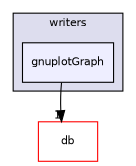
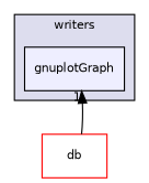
  digraph {
    compound=true
    node [fontname=Helvetica fontsize=10 shape=box]
    n1 [fillcolor="#eeeeff" label=gnuplotGraph pencolor=black style=filled]
    n2 [color=red label=db]
    subgraph cluster_1 {
      bgcolor="#ddddee"
      fontname=Helvetica
      fontsize=10
      label=writers
      pencolor=black
      n1
    }
-   n1 -> n2 [headlabel=1 labeldistance=1.5 labelfontname=Helvetica labelfontsize=10]
+   n2 -> n1 [headlabel=1 labeldistance=1.5 labelfontname=Helvetica labelfontsize=10]
  }
